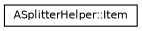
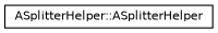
  digraph {
    rankdir=LR
-   n1 [color=black fillcolor=white fontname=Helvetica fontsize=10 height=0.2 label="ASplitterHelper::Item" shape=record style=filled width=0.4]
+   n1 [color=black fillcolor=white fontname=Helvetica fontsize=10 height=0.2 label="ASplitterHelper::ASplitterHelper" shape=record style=filled width=0.4]
  }
